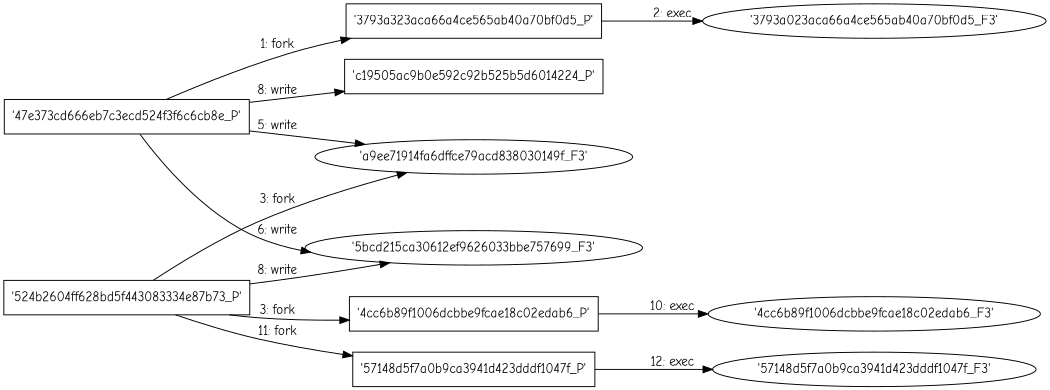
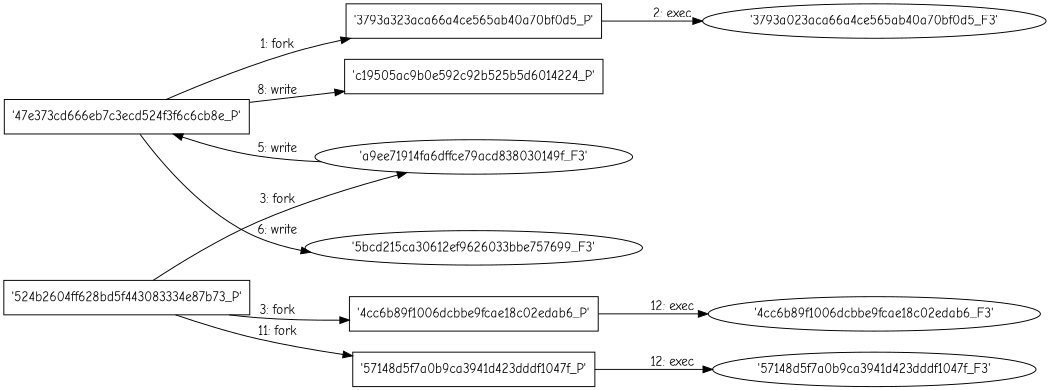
  digraph {
    engine=neato
    fixedsize=false
    fontname="Comic Neue"
    fontsize=10
    nodesep=0.3
    rankdir=LR
    ranksep=0
    splines=true
    node [fontname="Comic Neue" node_type=Process shape=box]
    edge [fontname="Comic Neue"]
    n1 [label="'3793a323aca66a4ce565ab40a70bf0d5_P'"]
    "'47e373cd666eb7c3ecd524f3f6c6cb8e_P'"
    "'c19505ac9b0e592c92b525b5d6014224_P'"
    "'a9ee71914fa6dffce79acd838030149f_F3'" [node_type=file shape=ellipse]
    "'5bcd215ca30612ef9626033bbe757699_F3'" [node_type=file shape=ellipse]
    "'3793a023aca66a4ce565ab40a70bf0d5_F3'" [node_type=File shape=ellipse]
    "'524b2604ff628bd5f443083334e87b73_P'"
    "'4cc6b89f1006dcbbe9fcae18c02edab6_P'"
    "'57148d5f7a0b9ca3941d423dddf1047f_P'"
    "'4cc6b89f1006dcbbe9fcae18c02edab6_F3'" [node_type=File shape=ellipse]
    "'57148d5f7a0b9ca3941d423dddf1047f_F3'" [node_type=File shape=ellipse]
    n1 -> "'3793a023aca66a4ce565ab40a70bf0d5_F3'" [label="2: exec"]
    "'47e373cd666eb7c3ecd524f3f6c6cb8e_P'" -> n1 [label="1: fork"]
    "'47e373cd666eb7c3ecd524f3f6c6cb8e_P'" -> "'c19505ac9b0e592c92b525b5d6014224_P'" [label="8: write"]
-   "'47e373cd666eb7c3ecd524f3f6c6cb8e_P'" -> "'a9ee71914fa6dffce79acd838030149f_F3'" [label="5: write"]
+   "'a9ee71914fa6dffce79acd838030149f_F3'" -> "'47e373cd666eb7c3ecd524f3f6c6cb8e_P'" [label="5: write"]
    "'47e373cd666eb7c3ecd524f3f6c6cb8e_P'" -> "'5bcd215ca30612ef9626033bbe757699_F3'" [label="6: write"]
    "'524b2604ff628bd5f443083334e87b73_P'" -> "'a9ee71914fa6dffce79acd838030149f_F3'" [label="3: fork"]
-   "'524b2604ff628bd5f443083334e87b73_P'" -> "'5bcd215ca30612ef9626033bbe757699_F3'" [label="8: write"]
    "'524b2604ff628bd5f443083334e87b73_P'" -> "'4cc6b89f1006dcbbe9fcae18c02edab6_P'" [label="3: fork"]
    "'524b2604ff628bd5f443083334e87b73_P'" -> "'57148d5f7a0b9ca3941d423dddf1047f_P'" [label="11: fork"]
-   "'4cc6b89f1006dcbbe9fcae18c02edab6_P'" -> "'4cc6b89f1006dcbbe9fcae18c02edab6_F3'" [label="10: exec"]
+   "'4cc6b89f1006dcbbe9fcae18c02edab6_P'" -> "'4cc6b89f1006dcbbe9fcae18c02edab6_F3'" [label="12: exec"]
    "'57148d5f7a0b9ca3941d423dddf1047f_P'" -> "'57148d5f7a0b9ca3941d423dddf1047f_F3'" [label="12: exec"]
  }
